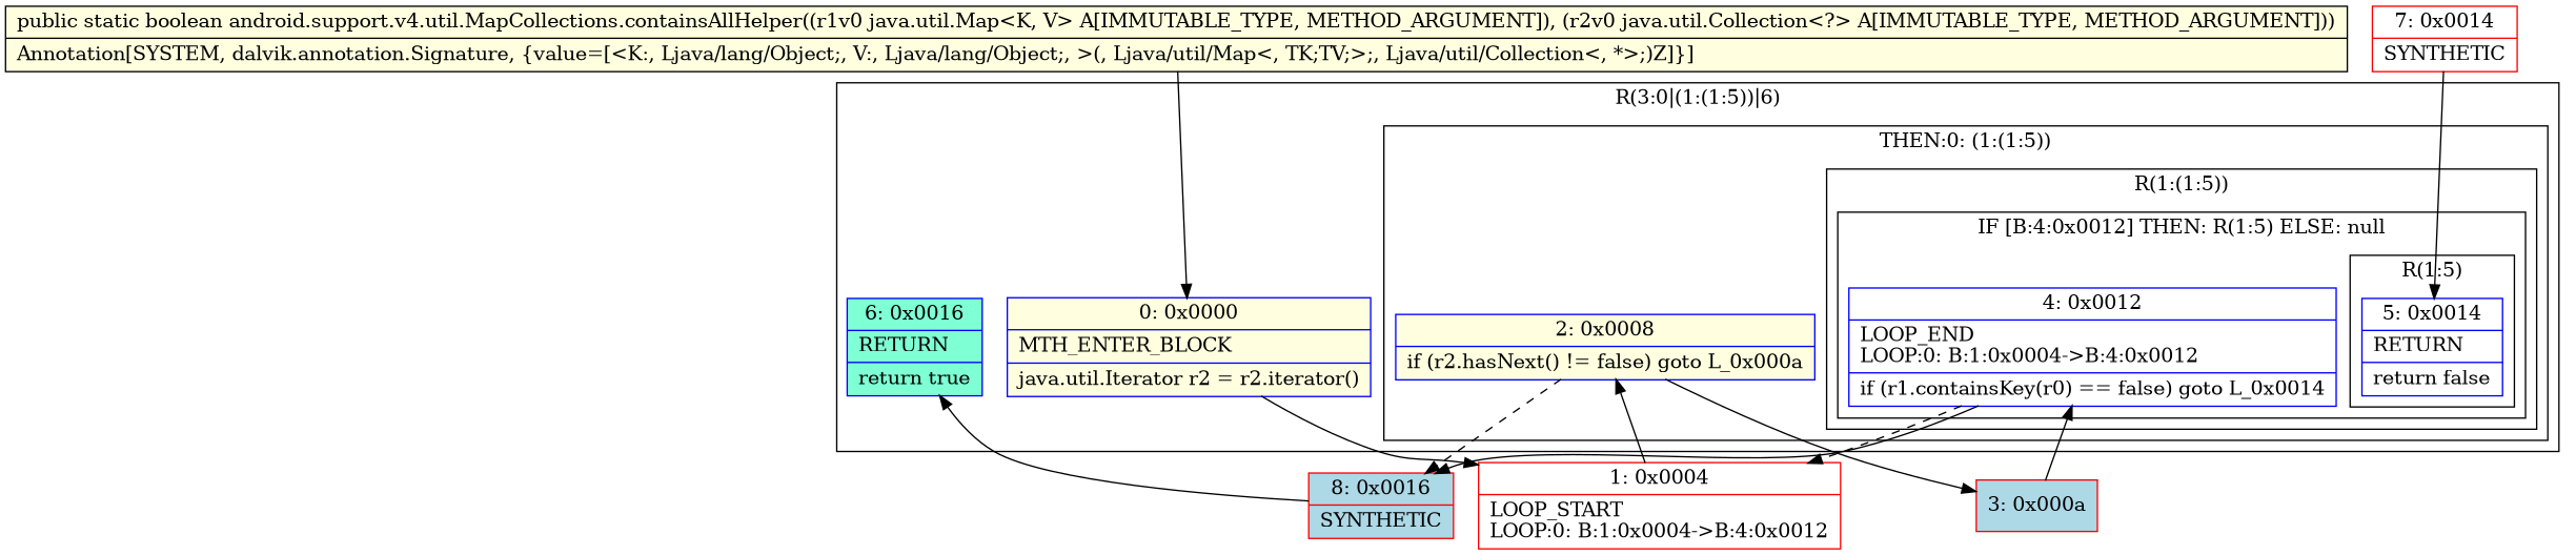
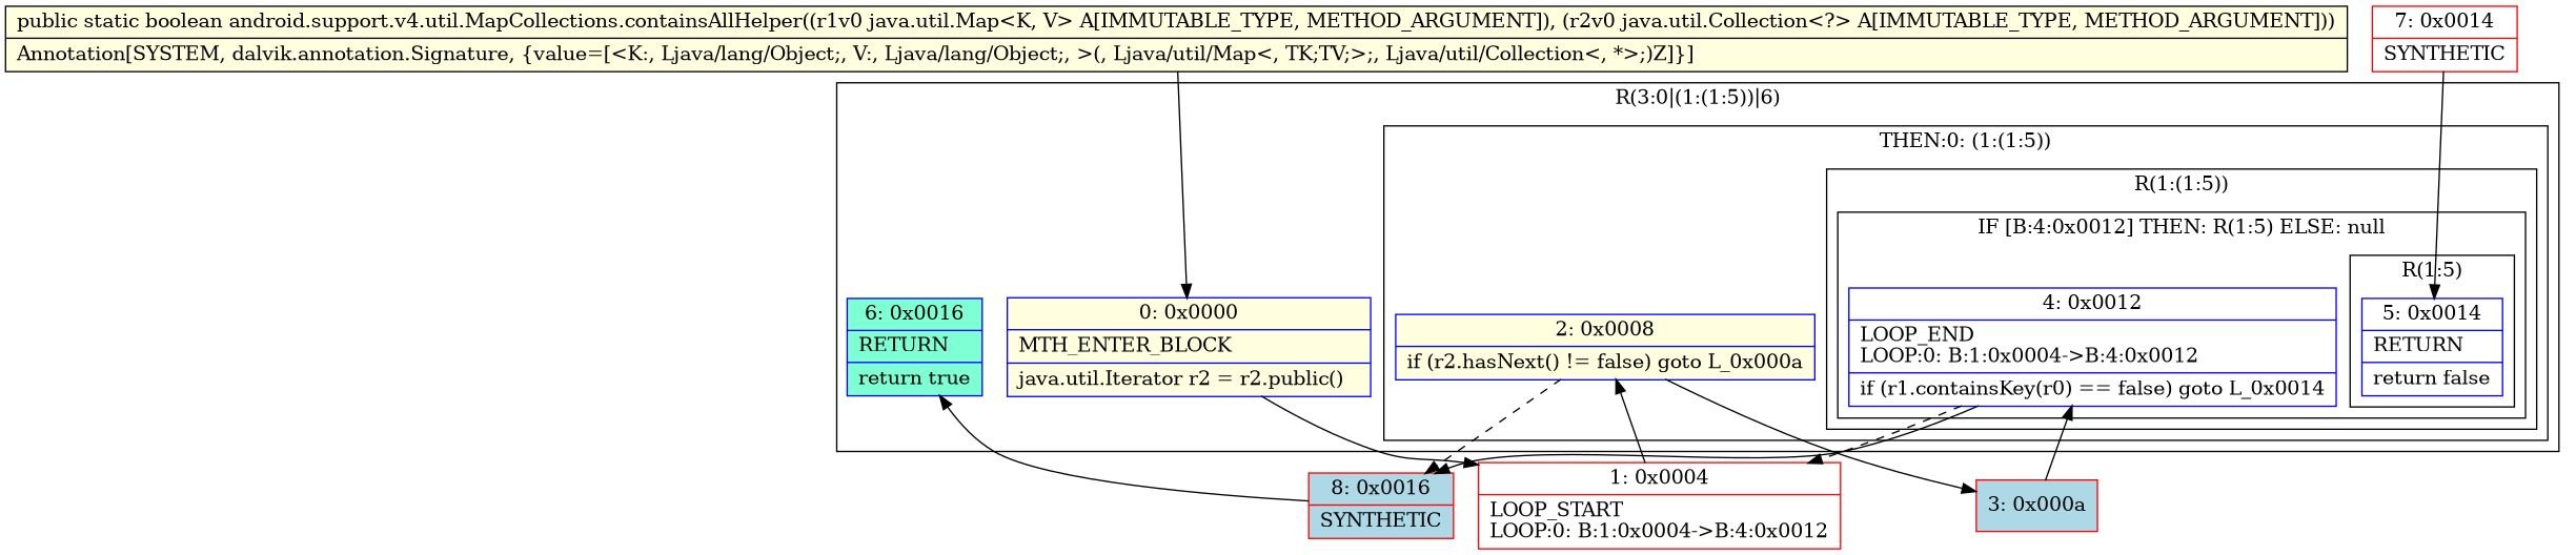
  digraph {
    node [color=blue fillcolor=white shape=record style=filled]
    n1 [label="{5\:\ 0x0014|RETURN\l|return false\l}"]
    n2 [label="{4\:\ 0x0012|LOOP_END\lLOOP:0: B:1:0x0004\-\>B:4:0x0012\l|if (r1.containsKey(r0) == false) goto L_0x0014\l}"]
    n3 [fillcolor=lightyellow label="{2\:\ 0x0008|if (r2.hasNext() != false) goto L_0x000a\l}"]
-   n4 [fillcolor=lightyellow label="{0\:\ 0x0000|MTH_ENTER_BLOCK\l|java.util.Iterator r2 = r2.iterator()\l}"]
+   n4 [fillcolor=lightyellow label="{0\:\ 0x0000|MTH_ENTER_BLOCK\l|java.util.Iterator r2 = r2.public()\l}"]
    n5 [fillcolor=aquamarine label="{6\:\ 0x0016|RETURN\l|return true\l}"]
    n6 [color=red label="{1\:\ 0x0004|LOOP_START\lLOOP:0: B:1:0x0004\-\>B:4:0x0012\l}"]
    n7 [color=red fillcolor=lightblue label="{8\:\ 0x0016|SYNTHETIC\l}"]
    n8 [color=red fillcolor=lightblue label="{3\:\ 0x000a}"]
    n9 [color=red label="{7\:\ 0x0014|SYNTHETIC\l}"]
    n10 [fillcolor=lightyellow label="{public static boolean android.support.v4.util.MapCollections.containsAllHelper((r1v0 java.util.Map\<K, V\> A[IMMUTABLE_TYPE, METHOD_ARGUMENT]), (r2v0 java.util.Collection\<?\> A[IMMUTABLE_TYPE, METHOD_ARGUMENT]))  | Annotation[SYSTEM, dalvik.annotation.Signature, \{value=[\<K:, Ljava\/lang\/Object;, V:, Ljava\/lang\/Object;, \>(, Ljava\/util\/Map\<, TK;TV;\>;, Ljava\/util\/Collection\<, *\>;)Z]\}]\l}" color=""]
    subgraph cluster_1 {
      label="R(3:0|(1:(1:5))|6)"
      n4
      n5
      subgraph cluster_2 {
        label="THEN:0: (1:(1:5))"
        n3
        subgraph cluster_3 {
          label="R(1:(1:5))"
          subgraph cluster_4 {
            label="IF [B:4:0x0012] THEN: R(1:5) ELSE: null"
            n2
            subgraph cluster_5 {
              label="R(1:5)"
              n1
            }
          }
        }
      }
    }
    n2 -> n6 [style=dashed]
    n2 -> n7
    n3 -> n7 [style=dashed]
    n3 -> n8
    n4 -> n6
    n6 -> n3
    n7 -> n5
    n8 -> n2
    n9 -> n1
    n10 -> n4
  }
